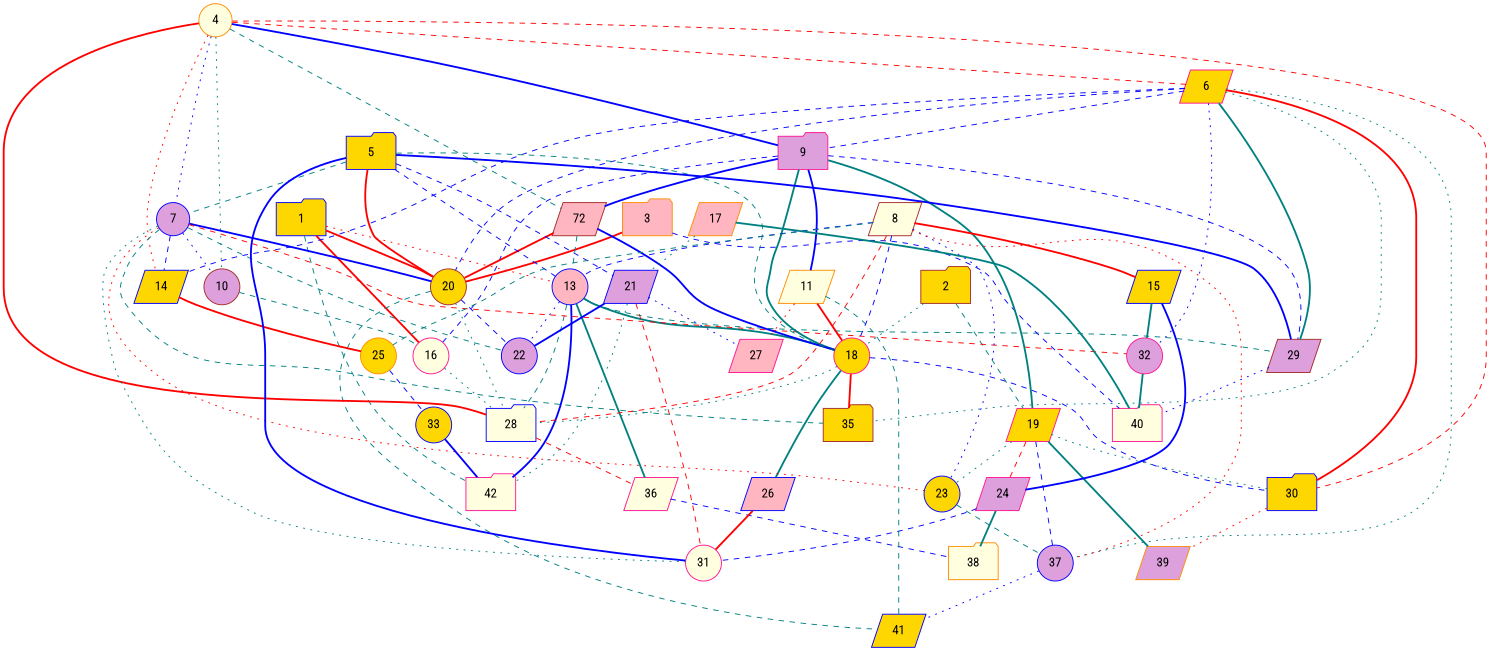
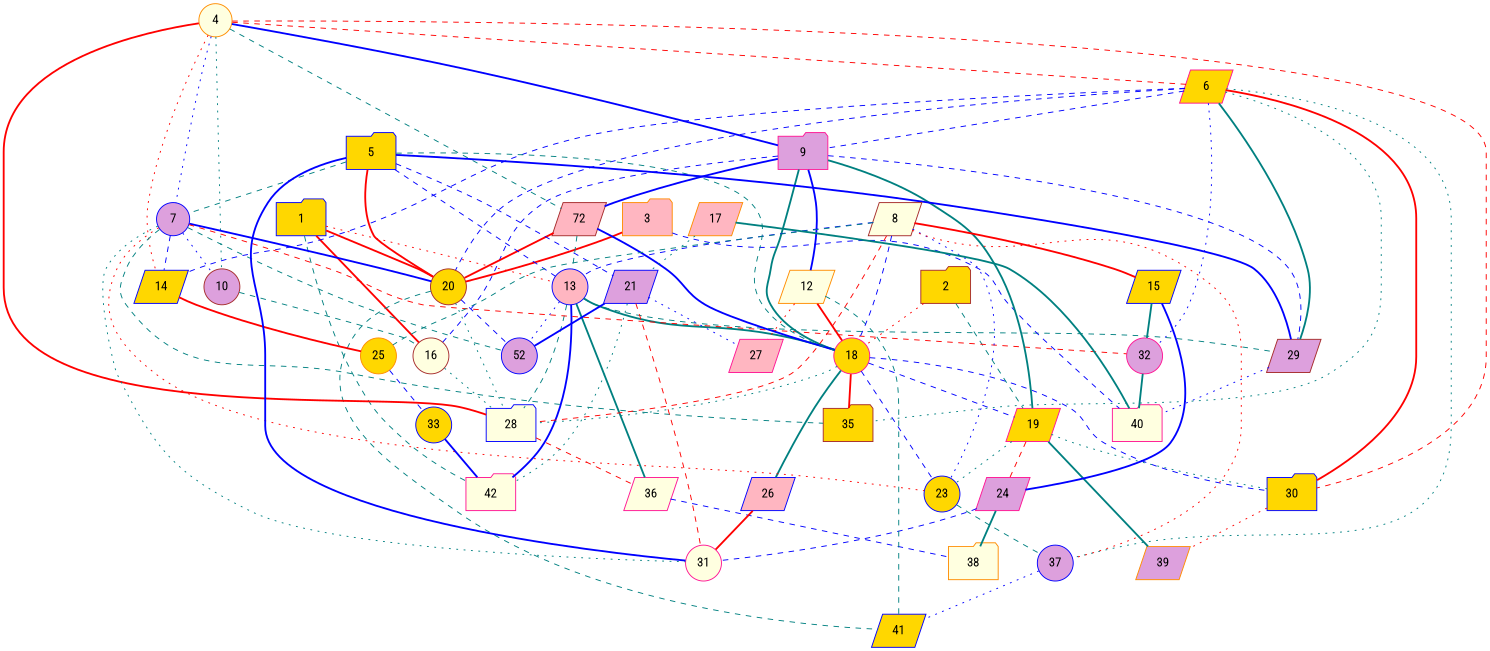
  graph {
    fontname="Roboto Condensed"
    node [color=blue fillcolor=gold fontname="Roboto Condensed" shape=parallelogram style=filled]
    edge [color=teal fontname="Roboto Condensed" style=dashed weight=1.0]
    1 [shape=folder]
    13 [fillcolor=lightpink shape=circle]
-   16 [color=deeppink fillcolor=lightyellow shape=circle]
+   16 [color=brown fillcolor=lightyellow shape=circle]
    20 [color=brown shape=circle]
    42 [color=deeppink fillcolor=lightyellow shape=folder]
    18 [color=deeppink shape=circle]
    28 [fillcolor=lightyellow shape=folder]
    29 [color=brown fillcolor=plum]
-   22 [fillcolor=plum shape=circle]
+   22 [fillcolor=plum shape=circle label=52]
    36 [color=deeppink fillcolor=lightyellow]
    41
    2 [color=brown shape=folder]
    19 [color=deeppink]
    30 [shape=folder]
    35 [color=brown shape=folder]
    23 [shape=circle]
    26 [fillcolor=lightpink]
    24 [color=deeppink fillcolor=plum]
    39 [color=darkorange fillcolor=plum]
    3 [color=darkorange fillcolor=lightpink shape=folder]
    40 [color=deeppink fillcolor=lightyellow shape=folder]
    4 [color=darkorange fillcolor=lightyellow shape=circle]
    6 [color=deeppink]
    7 [fillcolor=plum shape=circle]
    9 [color=deeppink fillcolor=plum shape=folder]
    10 [color=brown fillcolor=plum shape=circle]
    n27 [color=brown fillcolor=lightpink label=72]
    14
    32 [color=deeppink fillcolor=plum shape=circle]
    37 [fillcolor=plum shape=circle]
    31 [color=deeppink fillcolor=lightyellow shape=circle]
-   11 [color=darkorange fillcolor=lightyellow]
+   11 [color=darkorange fillcolor=lightyellow label=12]
    25 [color=darkorange shape=circle]
    5 [shape=folder]
    21 [fillcolor=plum]
    27 [color=deeppink fillcolor=lightpink]
    8 [color=brown fillcolor=lightyellow]
    15
    33 [shape=circle]
    38 [color=darkorange fillcolor=lightyellow shape=folder]
    17 [color=darkorange fillcolor=lightpink]
    1 -- 13 [color=red style=dotted weight=3.0]
    1 -- 16 [color=red style=bold]
    1 -- 20 [color=red style=bold]
    1 -- 42
    13 -- 42 [color=blue style=bold]
    13 -- 18 [style=bold weight=3.0]
    13 -- 28
    13 -- 29
    13 -- 22 [color=blue style=dotted]
    13 -- 36 [style=bold]
    16 -- 28 [style=dotted]
    20 -- 28 [style=dotted]
    20 -- 22 [color=blue]
    20 -- 41
    18 -- 28 [style=dotted]
-   37 -- 19 [color=blue]
+   18 -- 19 [color=blue]
    18 -- 30 [color=blue]
    18 -- 35 [color=red style=bold]
+   18 -- 23 [color=blue weight=2.0]
    18 -- 26 [style=bold]
    28 -- 36 [color=red]
    29 -- 40 [color=blue style=dotted]
    36 -- 38 [color=blue]
-   2 -- 18 [style=dotted weight=2.0]
+   2 -- 18 [color=red style=dotted weight=2.0]
    2 -- 19 [weight=2.0]
    19 -- 30 [style=dotted]
    19 -- 23 [style=dotted]
    19 -- 24 [color=red]
    19 -- 39 [style=bold]
    30 -- 39 [color=red style=dotted]
    23 -- 37
    26 -- 31 [color=red style=bold]
    24 -- 31 [color=blue]
    24 -- 38 [style=bold]
    3 -- 20 [color=red style=bold]
    3 -- 40 [color=blue]
    4 -- 28 [color=red style=bold weight=2.0]
    4 -- 30 [color=red]
    4 -- 6 [color=red]
    4 -- 7 [color=blue style=dotted]
    4 -- 9 [color=blue style=bold]
    4 -- 10 [style=dotted]
    4 -- n27
    4 -- 14 [color=red style=dotted]
    6 -- 20 [color=blue]
    6 -- 29 [style=bold]
    6 -- 30 [color=red style=bold]
    6 -- 35 [style=dotted weight=2.0]
    6 -- 9 [color=blue]
    6 -- 14 [color=blue weight=2.0]
    6 -- 32 [color=blue style=dotted weight=2.0]
    6 -- 37 [style=dotted]
    7 -- 20 [color=blue style=bold]
    7 -- 22
    7 -- 35
    7 -- 23 [color=red style=dotted]
    7 -- 10 [color=blue style=dotted]
    7 -- 14 [color=blue]
    7 -- 32 [color=red]
    7 -- 31 [style=dotted]
    9 -- 16 [color=blue]
    9 -- 18 [style=bold]
    9 -- 29 [color=blue]
    9 -- 19 [style=bold]
    9 -- n27 [color=blue style=bold weight=2.0]
    9 -- 11 [color=blue style=bold]
    10 -- 16
    n27 -- 13 [weight=2.0]
    n27 -- 20 [color=red style=bold]
    n27 -- 18 [color=blue style=bold]
    14 -- 25 [color=red style=bold]
    32 -- 40 [style=bold]
    37 -- 41 [color=blue style=dotted]
    11 -- 18 [color=red style=bold]
    11 -- 41
    11 -- 27 [color=red style=dotted]
    25 -- 33 [color=blue]
    5 -- 13 [color=blue]
    5 -- 20 [color=red style=bold]
    5 -- 18 [weight=2.0]
    5 -- 29 [color=blue style=bold]
    5 -- 7
    5 -- 31 [color=blue style=bold]
    5 -- 21 [color=blue]
    21 -- 42 [style=dotted]
    21 -- 22 [color=blue style=bold]
    21 -- 31 [color=red]
    21 -- 27 [color=blue style=dotted]
    8 -- 13 [color=blue]
    8 -- 18 [color=blue]
    8 -- 28 [color=red]
    8 -- 23 [color=blue style=dotted]
    8 -- 37 [color=red style=dotted]
    8 -- 25
    8 -- 15 [color=red style=bold]
    15 -- 24 [color=blue style=bold]
    15 -- 32 [style=bold]
    33 -- 42 [color=blue style=bold]
    17 -- 40 [style=bold]
    17 -- 21 [style=dotted weight=2.0]
  }
